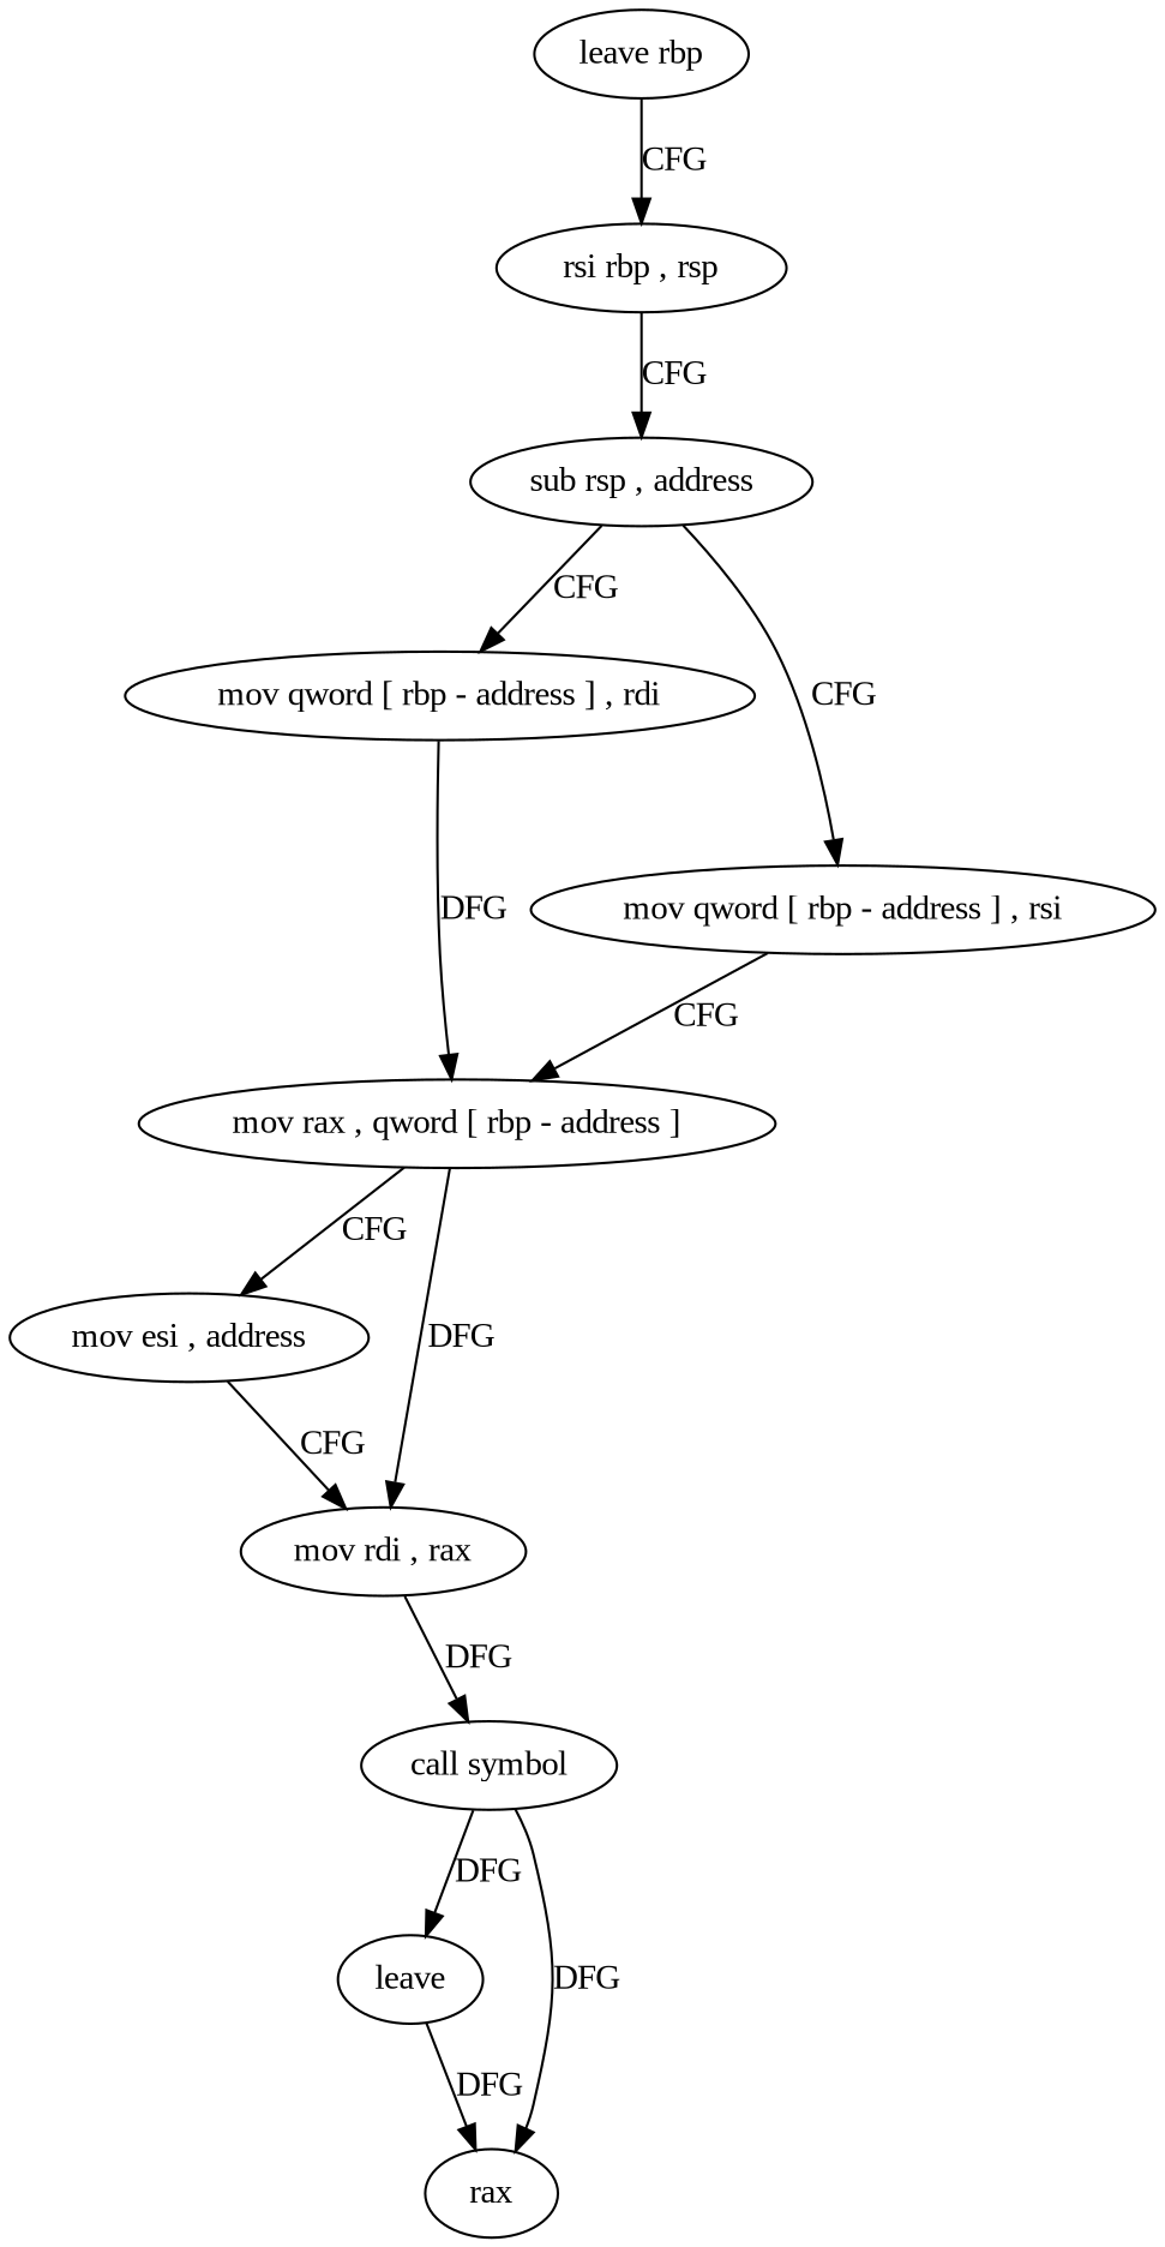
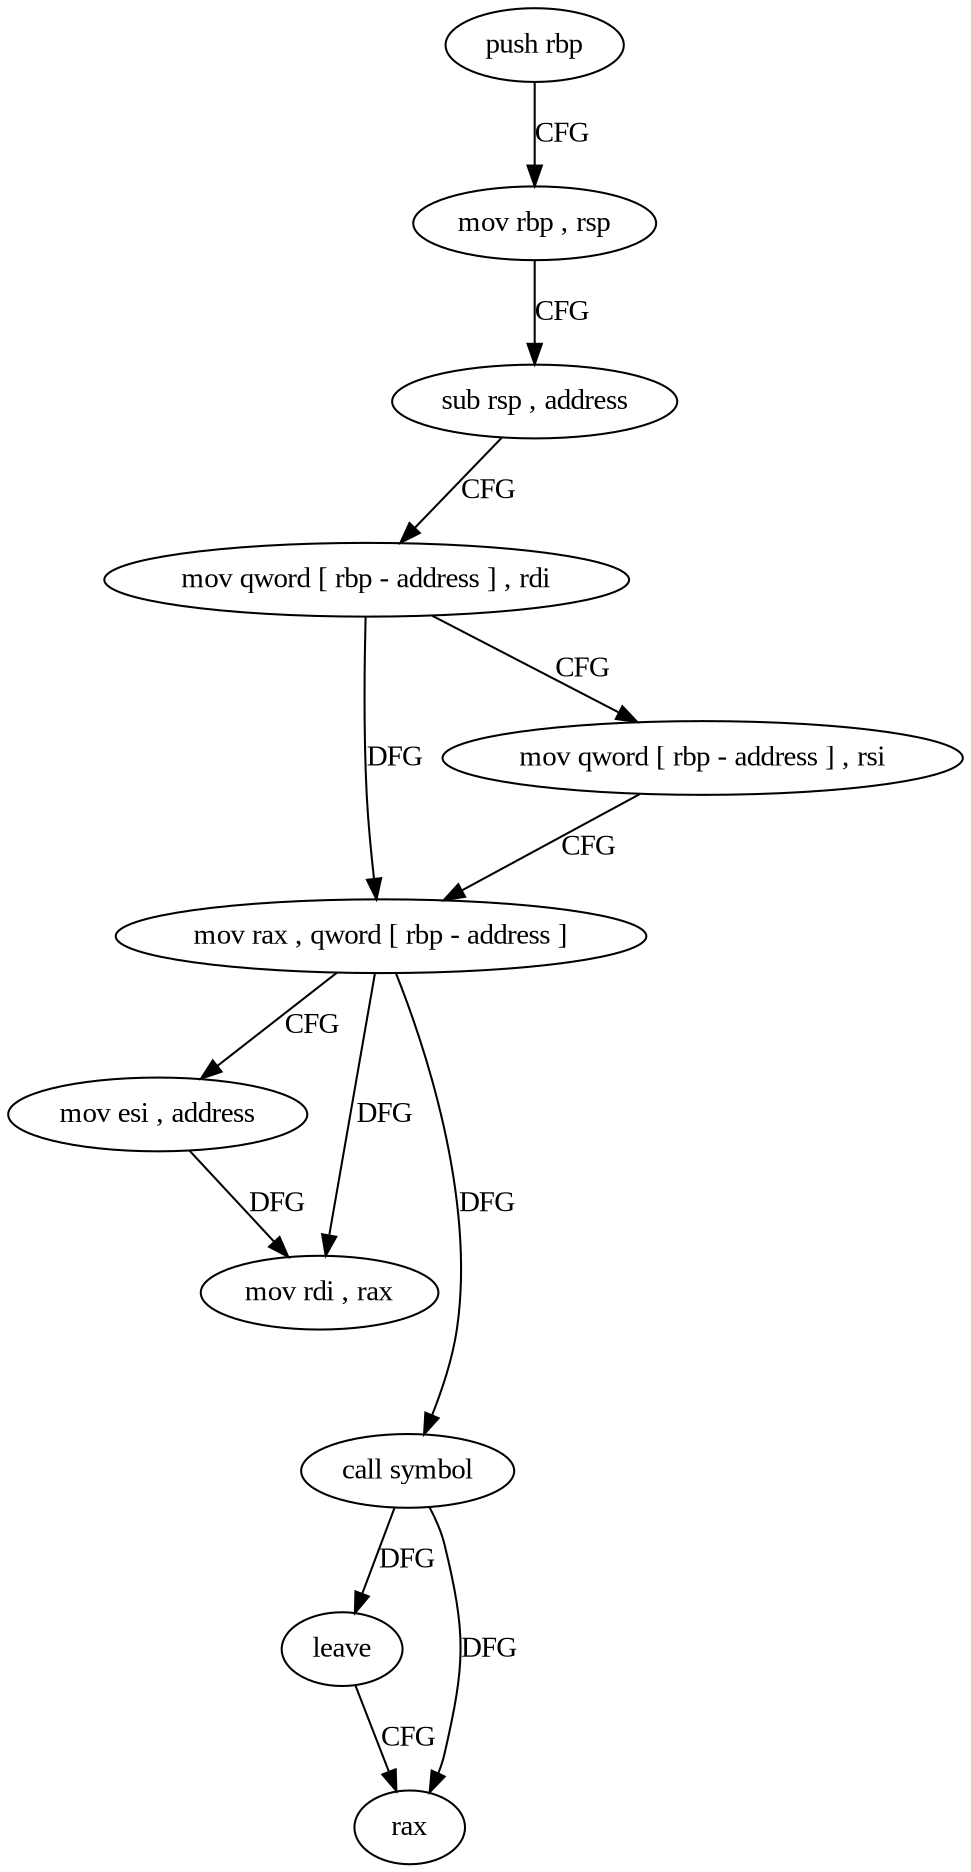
  digraph {
    fontname="Liberation Serif"
    node [fontname="Liberation Serif"]
    edge [fontname="Liberation Serif"]
-   n1 [label="leave rbp"]
-   n2 [label="rsi rbp , rsp"]
+   n1 [label="push rbp"]
+   n2 [label="mov rbp , rsp"]
    n3 [label="sub rsp , address"]
    n4 [label="mov qword [ rbp - address ] , rdi"]
    n5 [label="mov qword [ rbp - address ] , rsi"]
    n6 [label="mov rax , qword [ rbp - address ]"]
    n7 [label="mov esi , address"]
    n8 [label="mov rdi , rax"]
    n9 [label="call symbol"]
    n10 [label=leave]
    n11 [label=rax]
    n1 -> n2 [label=CFG]
    n2 -> n3 [label=CFG]
    n3 -> n4 [label=CFG]
-   n3 -> n5 [label=CFG]
+   n4 -> n5 [label=CFG]
    n4 -> n6 [label=DFG]
    n5 -> n6 [label=CFG]
    n6 -> n7 [label=CFG]
    n6 -> n8 [label=DFG]
-   n7 -> n8 [label=CFG]
-   n8 -> n9 [label=DFG]
+   n7 -> n8 [label=DFG]
+   n6 -> n9 [label=DFG]
    n9 -> n10 [label=DFG]
    n9 -> n11 [label=DFG]
-   n10 -> n11 [label=DFG]
+   n10 -> n11 [label=CFG]
  }
